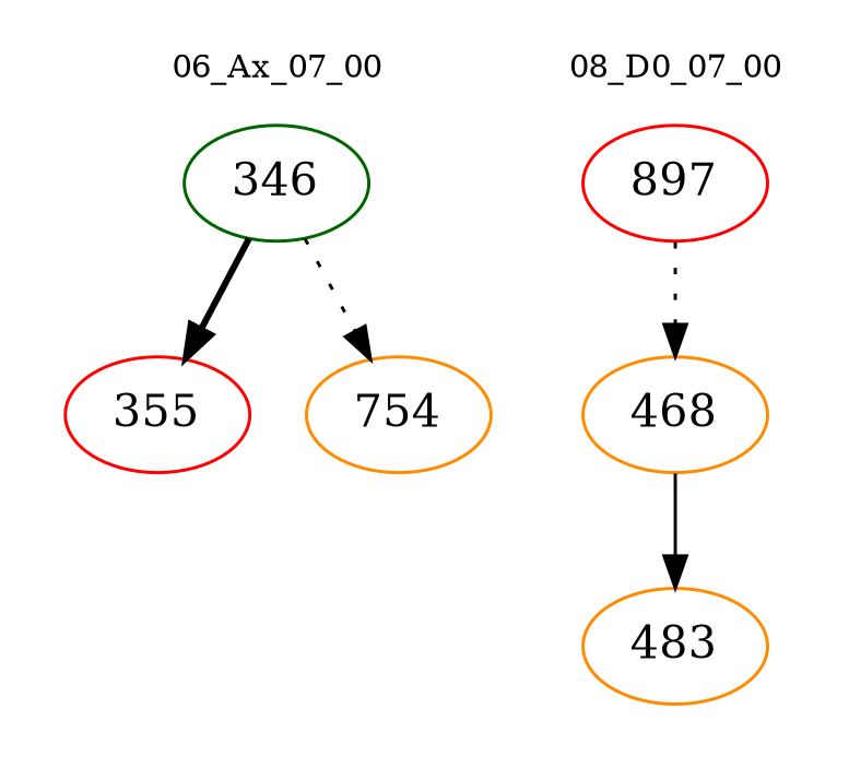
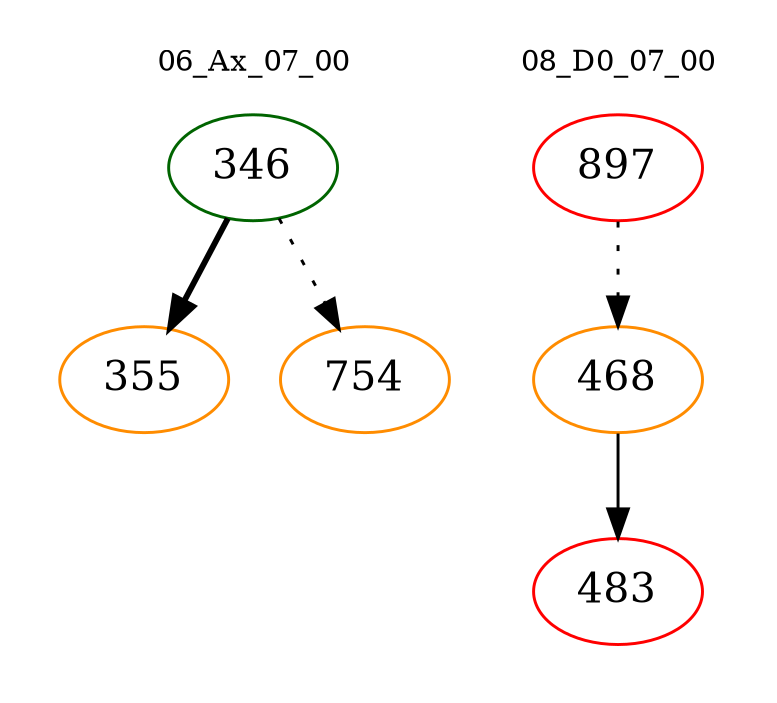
  digraph {
    node [color=darkorange]
    edge [color=black style=dotted]
    n1 [color=darkgreen label=346]
-   n2 [color=red label=355]
+   n2 [label=355]
    n3 [label=754]
    n4 [label=468]
-   n5 [label=483]
+   n5 [color=red label=483]
    n6 [color=red label=897]
    subgraph cluster_1 {
      color=white
      fontsize=10
      label="06_Ax_07_00"
      n1
      n2
      n3
    }
    subgraph cluster_2 {
      color=white
      fontsize=10
      label="08_D0_07_00"
      n4
      n5
      n6
    }
    n1 -> n2 [style=bold]
    n1 -> n3
    n4 -> n5 [style=solid]
    n6 -> n4
  }
